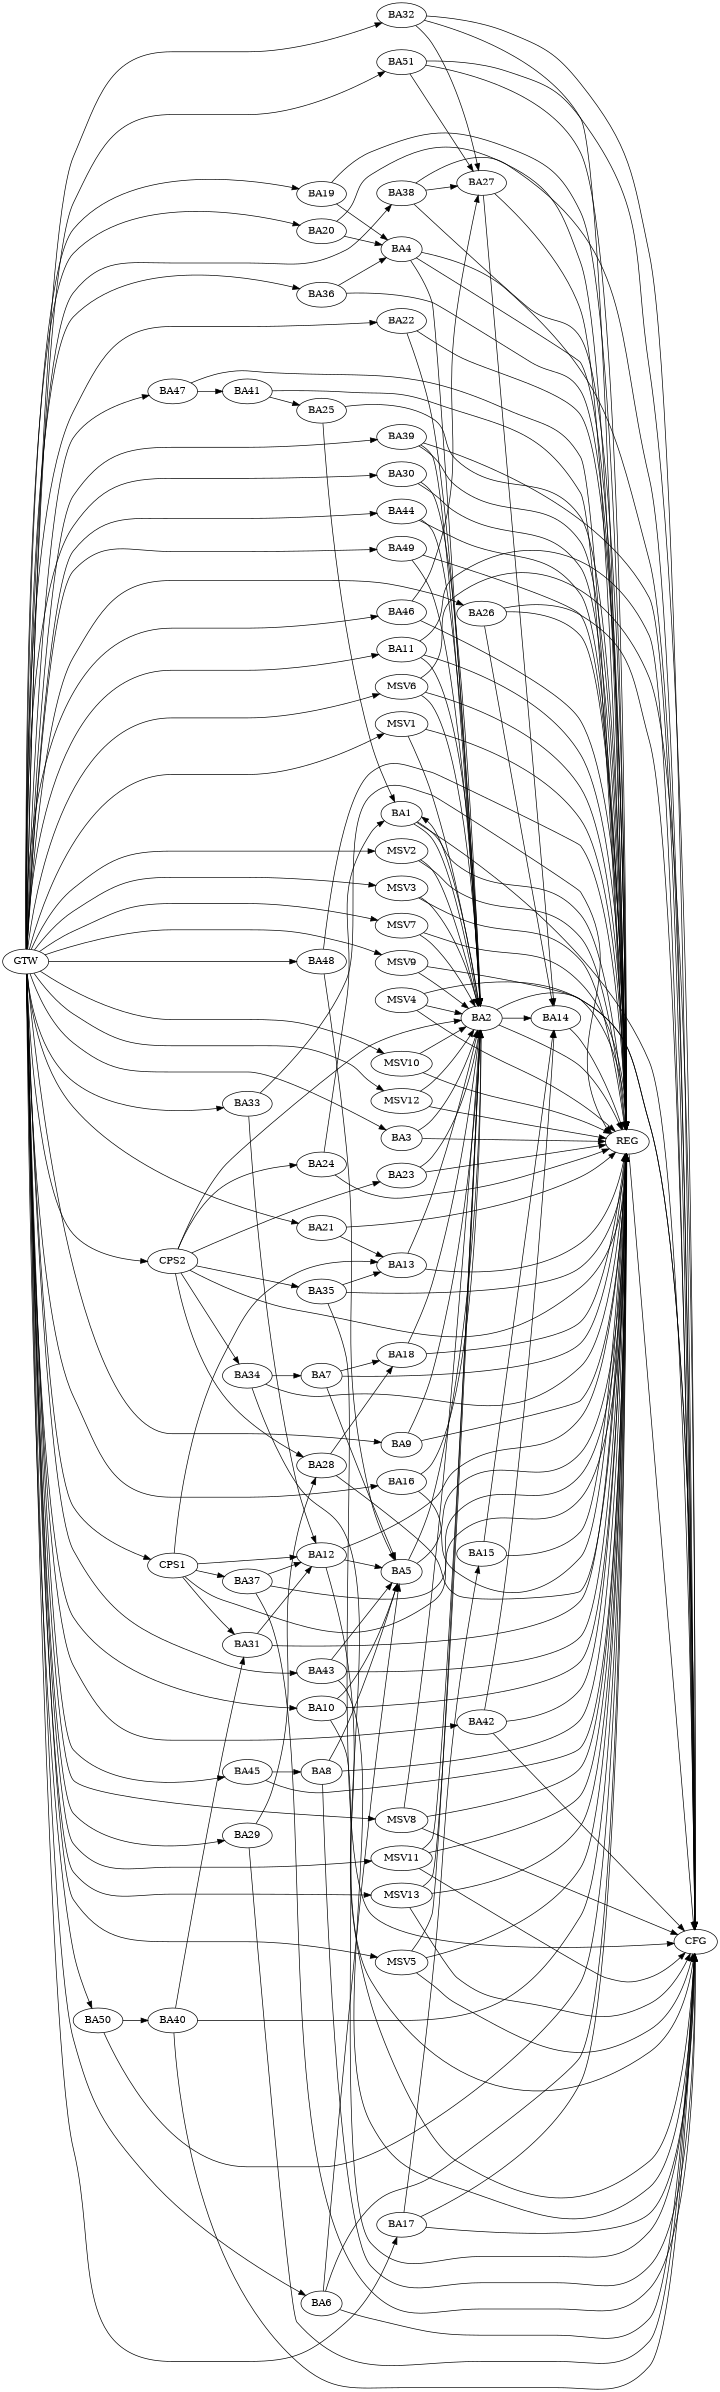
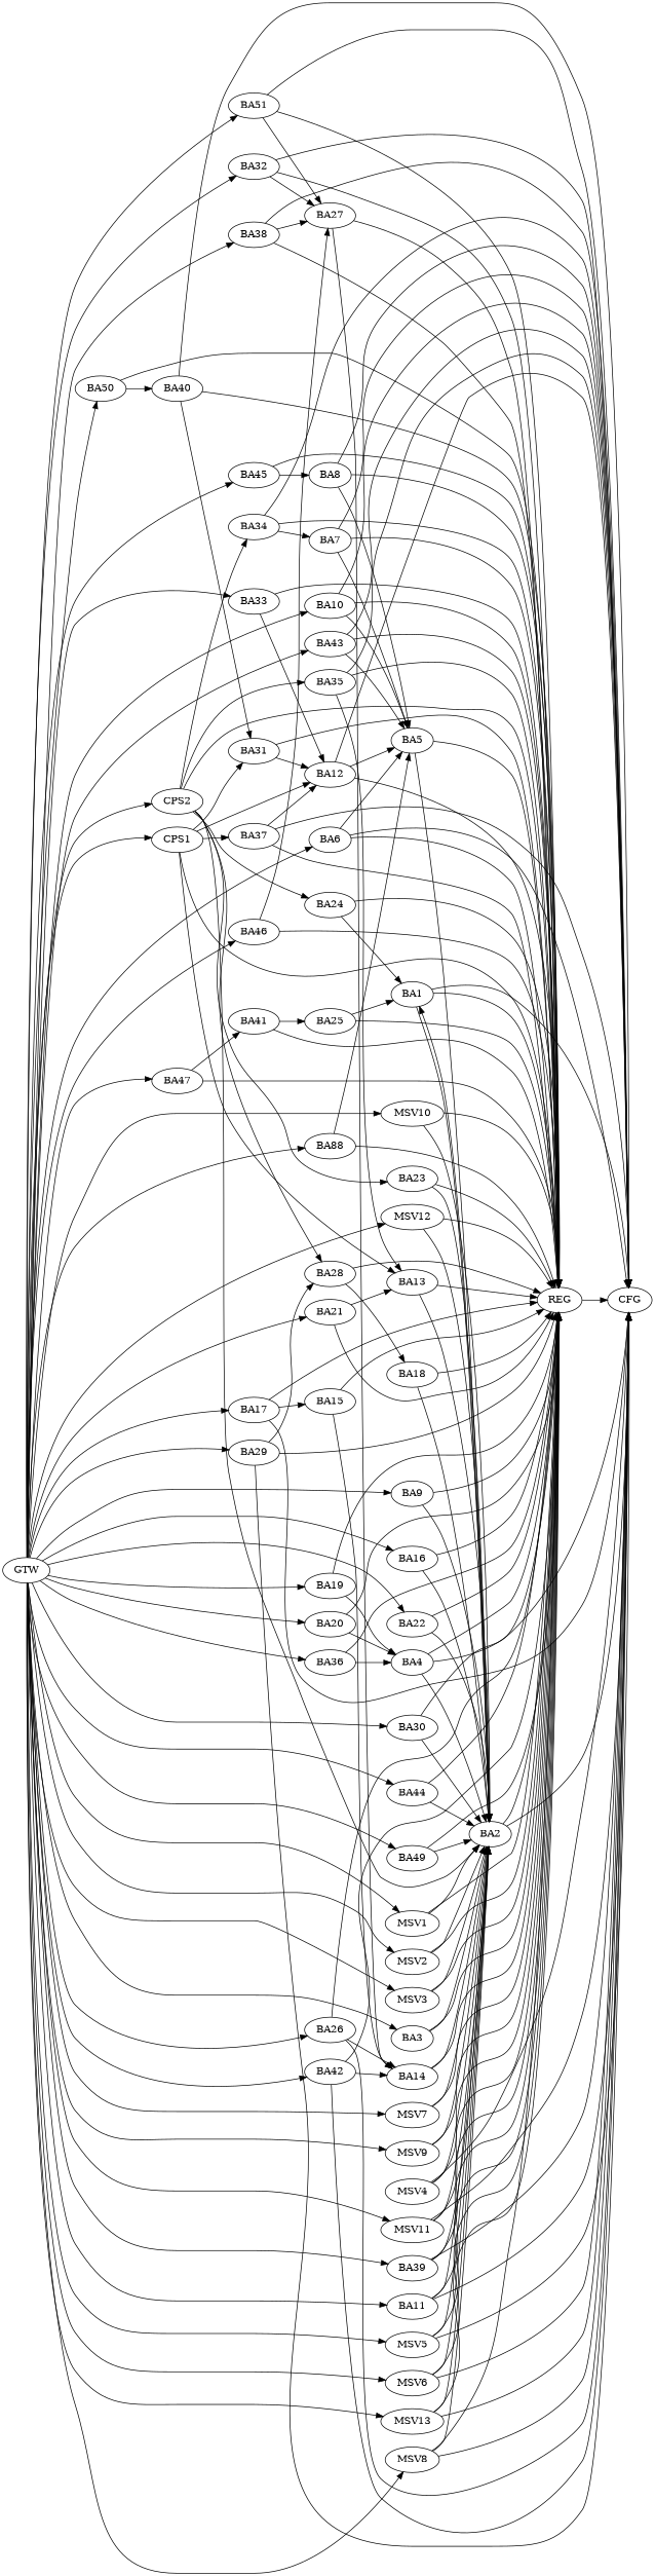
  strict digraph {
    rankdir=LR
    n1 [label=BA1]
    n2 [label=BA2]
    n3 [label=REG]
    n4 [label=CFG]
    n5 [label=BA3]
    n6 [label=BA4]
    n7 [label=BA5]
    n8 [label=BA6]
    n9 [label=BA7]
    n10 [label=BA8]
    n11 [label=BA9]
    n12 [label=BA10]
    n13 [label=BA11]
    n14 [label=BA12]
    n15 [label=BA13]
    n16 [label=BA14]
    n17 [label=BA15]
    n18 [label=BA16]
    n19 [label=BA17]
    n20 [label=BA18]
    n21 [label=BA19]
    n22 [label=BA20]
    n23 [label=BA21]
    n24 [label=BA22]
    n25 [label=BA23]
    n26 [label=BA24]
    n27 [label=BA25]
    n28 [label=BA26]
    n29 [label=BA27]
    n30 [label=BA28]
    n31 [label=BA29]
    n32 [label=BA30]
    n33 [label=BA31]
    n34 [label=BA32]
    n35 [label=BA33]
    n36 [label=BA34]
    n37 [label=BA35]
    n38 [label=BA36]
    n39 [label=BA37]
    n40 [label=BA38]
    n41 [label=BA39]
    n42 [label=BA40]
    n43 [label=BA41]
    n44 [label=BA42]
    n45 [label=BA43]
    n46 [label=BA44]
    n47 [label=BA45]
    n48 [label=BA46]
    n49 [label=BA47]
-   n50 [label=BA48]
+   n50 [label=BA88]
    n51 [label=BA49]
    n52 [label=BA50]
    n53 [label=BA51]
    n54 [label=CPS1]
    n55 [label=CPS2]
    n56 [label=GTW]
    n57 [label=MSV1]
    n58 [label=MSV2]
    n59 [label=MSV3]
    n60 [label=MSV5]
    n61 [label=MSV6]
    n62 [label=MSV7]
    n63 [label=MSV8]
    n64 [label=MSV9]
    n65 [label=MSV10]
    n66 [label=MSV11]
    n67 [label=MSV12]
    n68 [label=MSV13]
    n69 [label=MSV4]
    n1 -> n2
    n1 -> n3
    n1 -> n4
    n2 -> n1
    n2 -> n3
    n2 -> n4
    n3 -> n4
    n5 -> n2
    n5 -> n3
    n6 -> n2
    n6 -> n3
    n6 -> n4
    n7 -> n2
    n7 -> n3
    n8 -> n3
    n8 -> n4
    n8 -> n7
    n9 -> n3
-   n9 -> n20
+   n9 -> n4
    n9 -> n7
    n10 -> n3
    n10 -> n4
    n10 -> n7
    n11 -> n2
    n11 -> n3
    n12 -> n3
    n12 -> n4
    n12 -> n7
    n13 -> n2
    n13 -> n3
    n13 -> n4
    n14 -> n3
    n14 -> n4
    n14 -> n7
    n15 -> n2
    n15 -> n3
-   n2 -> n16
+   n16 -> n2
    n16 -> n3
    n17 -> n3
    n17 -> n16
    n18 -> n2
    n18 -> n3
    n19 -> n3
    n19 -> n4
    n19 -> n17
    n20 -> n2
    n20 -> n3
    n21 -> n3
    n21 -> n6
    n22 -> n3
    n22 -> n6
    n23 -> n3
    n23 -> n15
    n24 -> n2
    n24 -> n3
    n25 -> n2
    n25 -> n3
    n26 -> n1
    n26 -> n3
    n27 -> n1
    n27 -> n3
    n28 -> n3
    n28 -> n4
    n28 -> n16
    n29 -> n3
    n29 -> n16
    n30 -> n3
    n30 -> n20
+   n31 -> n3
    n31 -> n4
    n31 -> n30
    n32 -> n2
    n32 -> n3
    n33 -> n3
    n33 -> n14
    n34 -> n3
    n34 -> n4
    n34 -> n29
    n35 -> n3
    n35 -> n14
    n36 -> n3
    n36 -> n4
    n36 -> n9
    n37 -> n3
    n37 -> n4
    n37 -> n15
    n38 -> n3
    n38 -> n6
    n39 -> n3
    n39 -> n4
    n39 -> n14
    n40 -> n3
    n40 -> n4
    n40 -> n29
    n41 -> n2
    n41 -> n3
    n41 -> n4
    n42 -> n3
    n42 -> n4
    n42 -> n33
    n43 -> n3
    n43 -> n27
    n44 -> n3
    n44 -> n4
    n44 -> n16
    n45 -> n3
    n45 -> n4
    n45 -> n7
    n46 -> n2
    n46 -> n3
    n47 -> n3
    n47 -> n10
    n48 -> n3
    n48 -> n29
    n49 -> n3
    n49 -> n43
    n50 -> n3
    n50 -> n7
    n51 -> n2
    n51 -> n3
    n52 -> n3
    n52 -> n42
    n53 -> n3
    n53 -> n4
    n53 -> n29
    n54 -> n3
    n54 -> n14
    n54 -> n15
    n54 -> n33
    n54 -> n39
    n55 -> n2
    n55 -> n3
    n55 -> n25
    n55 -> n26
    n55 -> n30
    n55 -> n36
    n55 -> n37
    n56 -> n5
    n56 -> n8
    n56 -> n11
    n56 -> n12
    n56 -> n13
    n56 -> n18
    n56 -> n19
    n56 -> n21
    n56 -> n22
    n56 -> n23
    n56 -> n24
    n56 -> n28
    n56 -> n31
    n56 -> n32
    n56 -> n34
    n56 -> n35
    n56 -> n38
    n56 -> n40
    n56 -> n41
    n56 -> n44
    n56 -> n45
    n56 -> n46
    n56 -> n47
    n56 -> n48
    n56 -> n49
    n56 -> n50
    n56 -> n51
    n56 -> n52
    n56 -> n53
    n56 -> n54
    n56 -> n55
    n56 -> n57
    n56 -> n58
    n56 -> n59
    n56 -> n60
    n56 -> n61
    n56 -> n62
    n56 -> n63
    n56 -> n64
    n56 -> n65
    n56 -> n66
    n56 -> n67
    n56 -> n68
    n57 -> n2
    n57 -> n3
    n58 -> n2
    n58 -> n3
    n59 -> n2
    n59 -> n3
    n60 -> n2
    n60 -> n3
    n60 -> n4
    n61 -> n2
    n61 -> n3
    n61 -> n4
    n62 -> n2
    n62 -> n3
    n63 -> n2
    n63 -> n3
    n63 -> n4
    n64 -> n2
    n64 -> n3
    n65 -> n2
    n65 -> n3
    n66 -> n2
    n66 -> n3
    n66 -> n4
    n67 -> n2
    n67 -> n3
    n68 -> n2
    n68 -> n3
    n68 -> n4
    n69 -> n2
    n69 -> n3
    n69 -> n4
  }
